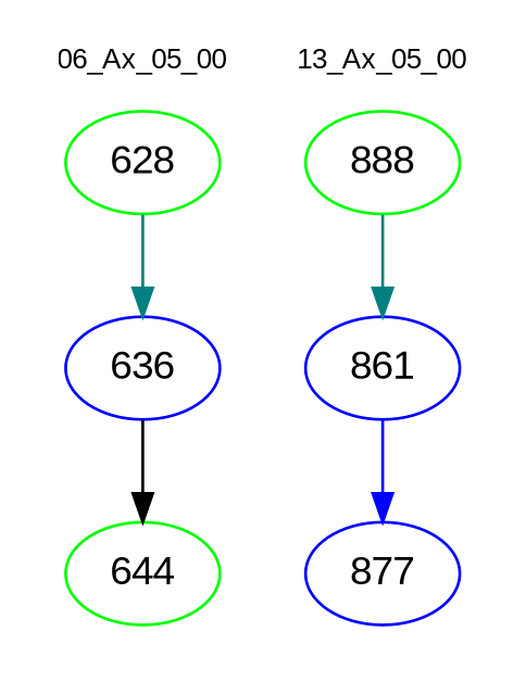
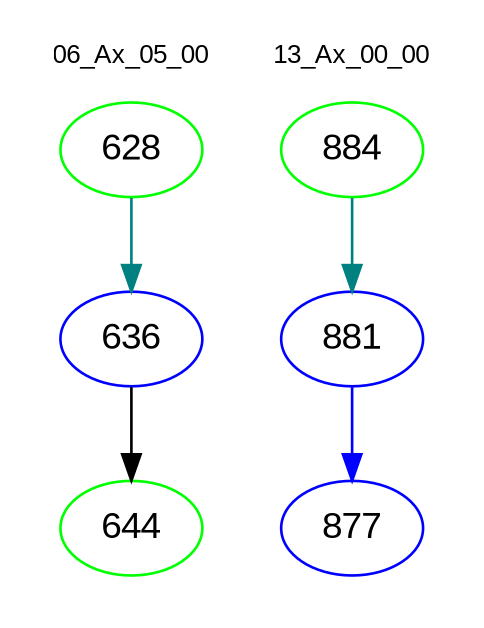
  digraph {
    fontname="Liberation Sans"
    node [color=green fontname="Liberation Sans"]
    edge [color=teal fontname="Liberation Sans"]
    n1 [label=628]
    n2 [color=blue label=636]
    n3 [label=644]
-   n4 [label=888]
-   n5 [color=blue label=861]
+   n4 [label=884]
+   n5 [color=blue label=881]
    n6 [color=blue label=877]
    subgraph cluster_1 {
      color=white
      fontsize=10
      label="06_Ax_05_00"
      n1
      n2
      n3
    }
    subgraph cluster_2 {
      color=white
      fontsize=10
-     label="13_Ax_05_00"
+     label="13_Ax_00_00"
      n4
      n5
      n6
    }
    n1 -> n2
    n2 -> n3 [color=black]
    n4 -> n5
    n5 -> n6 [color=blue]
  }
